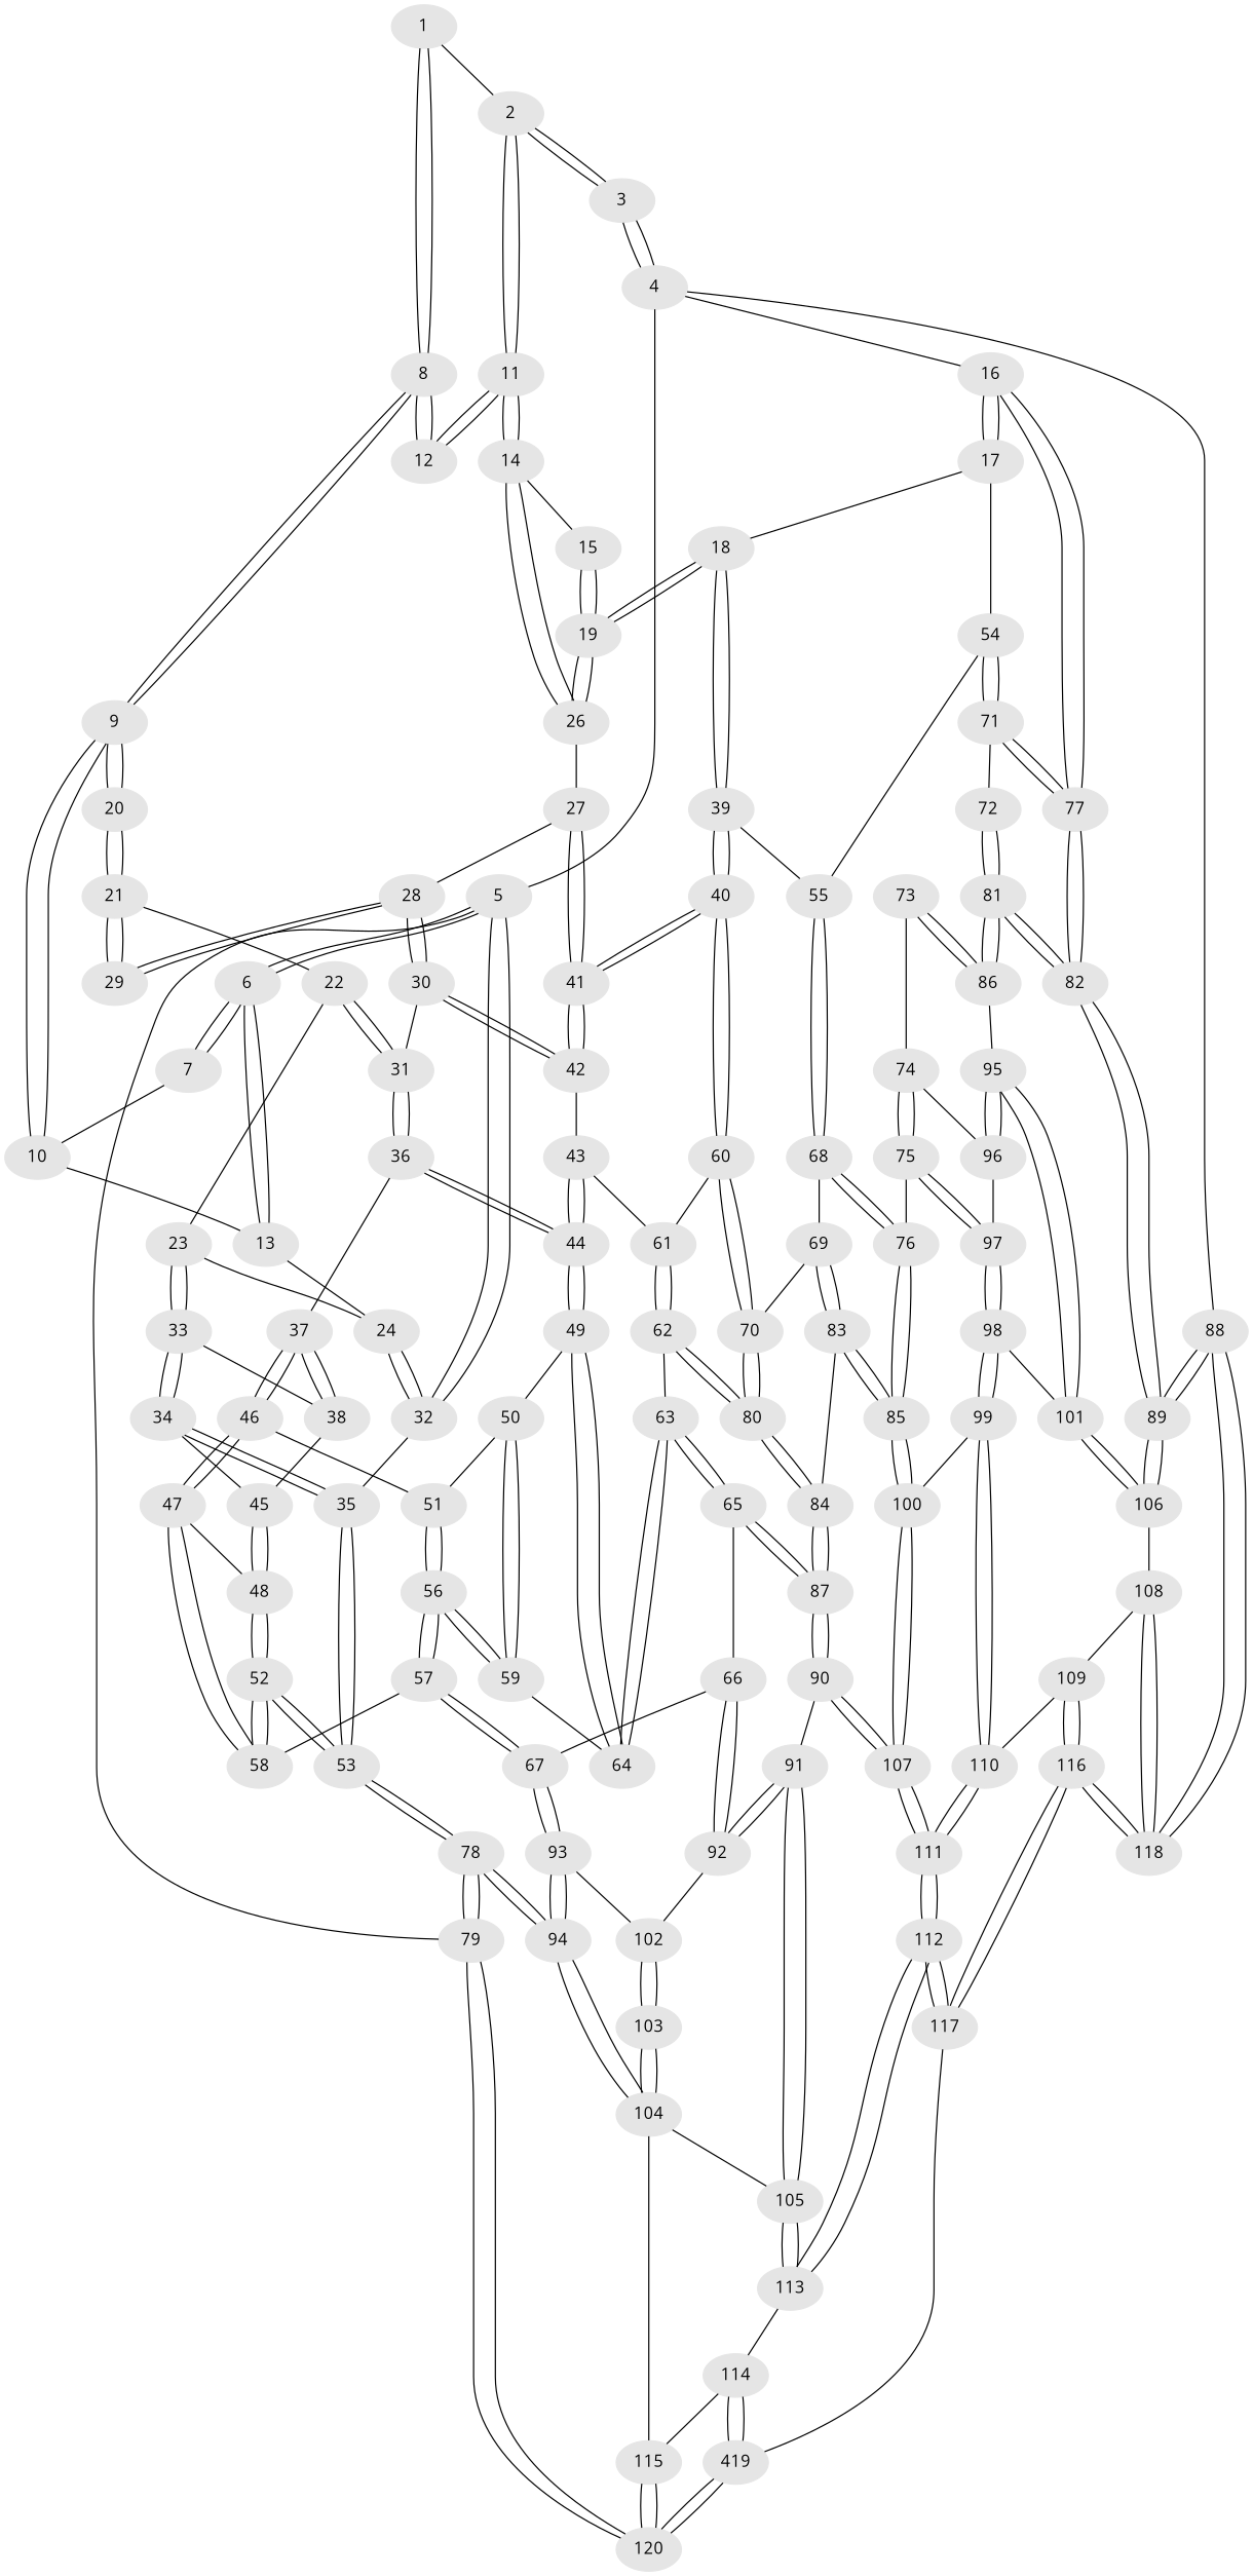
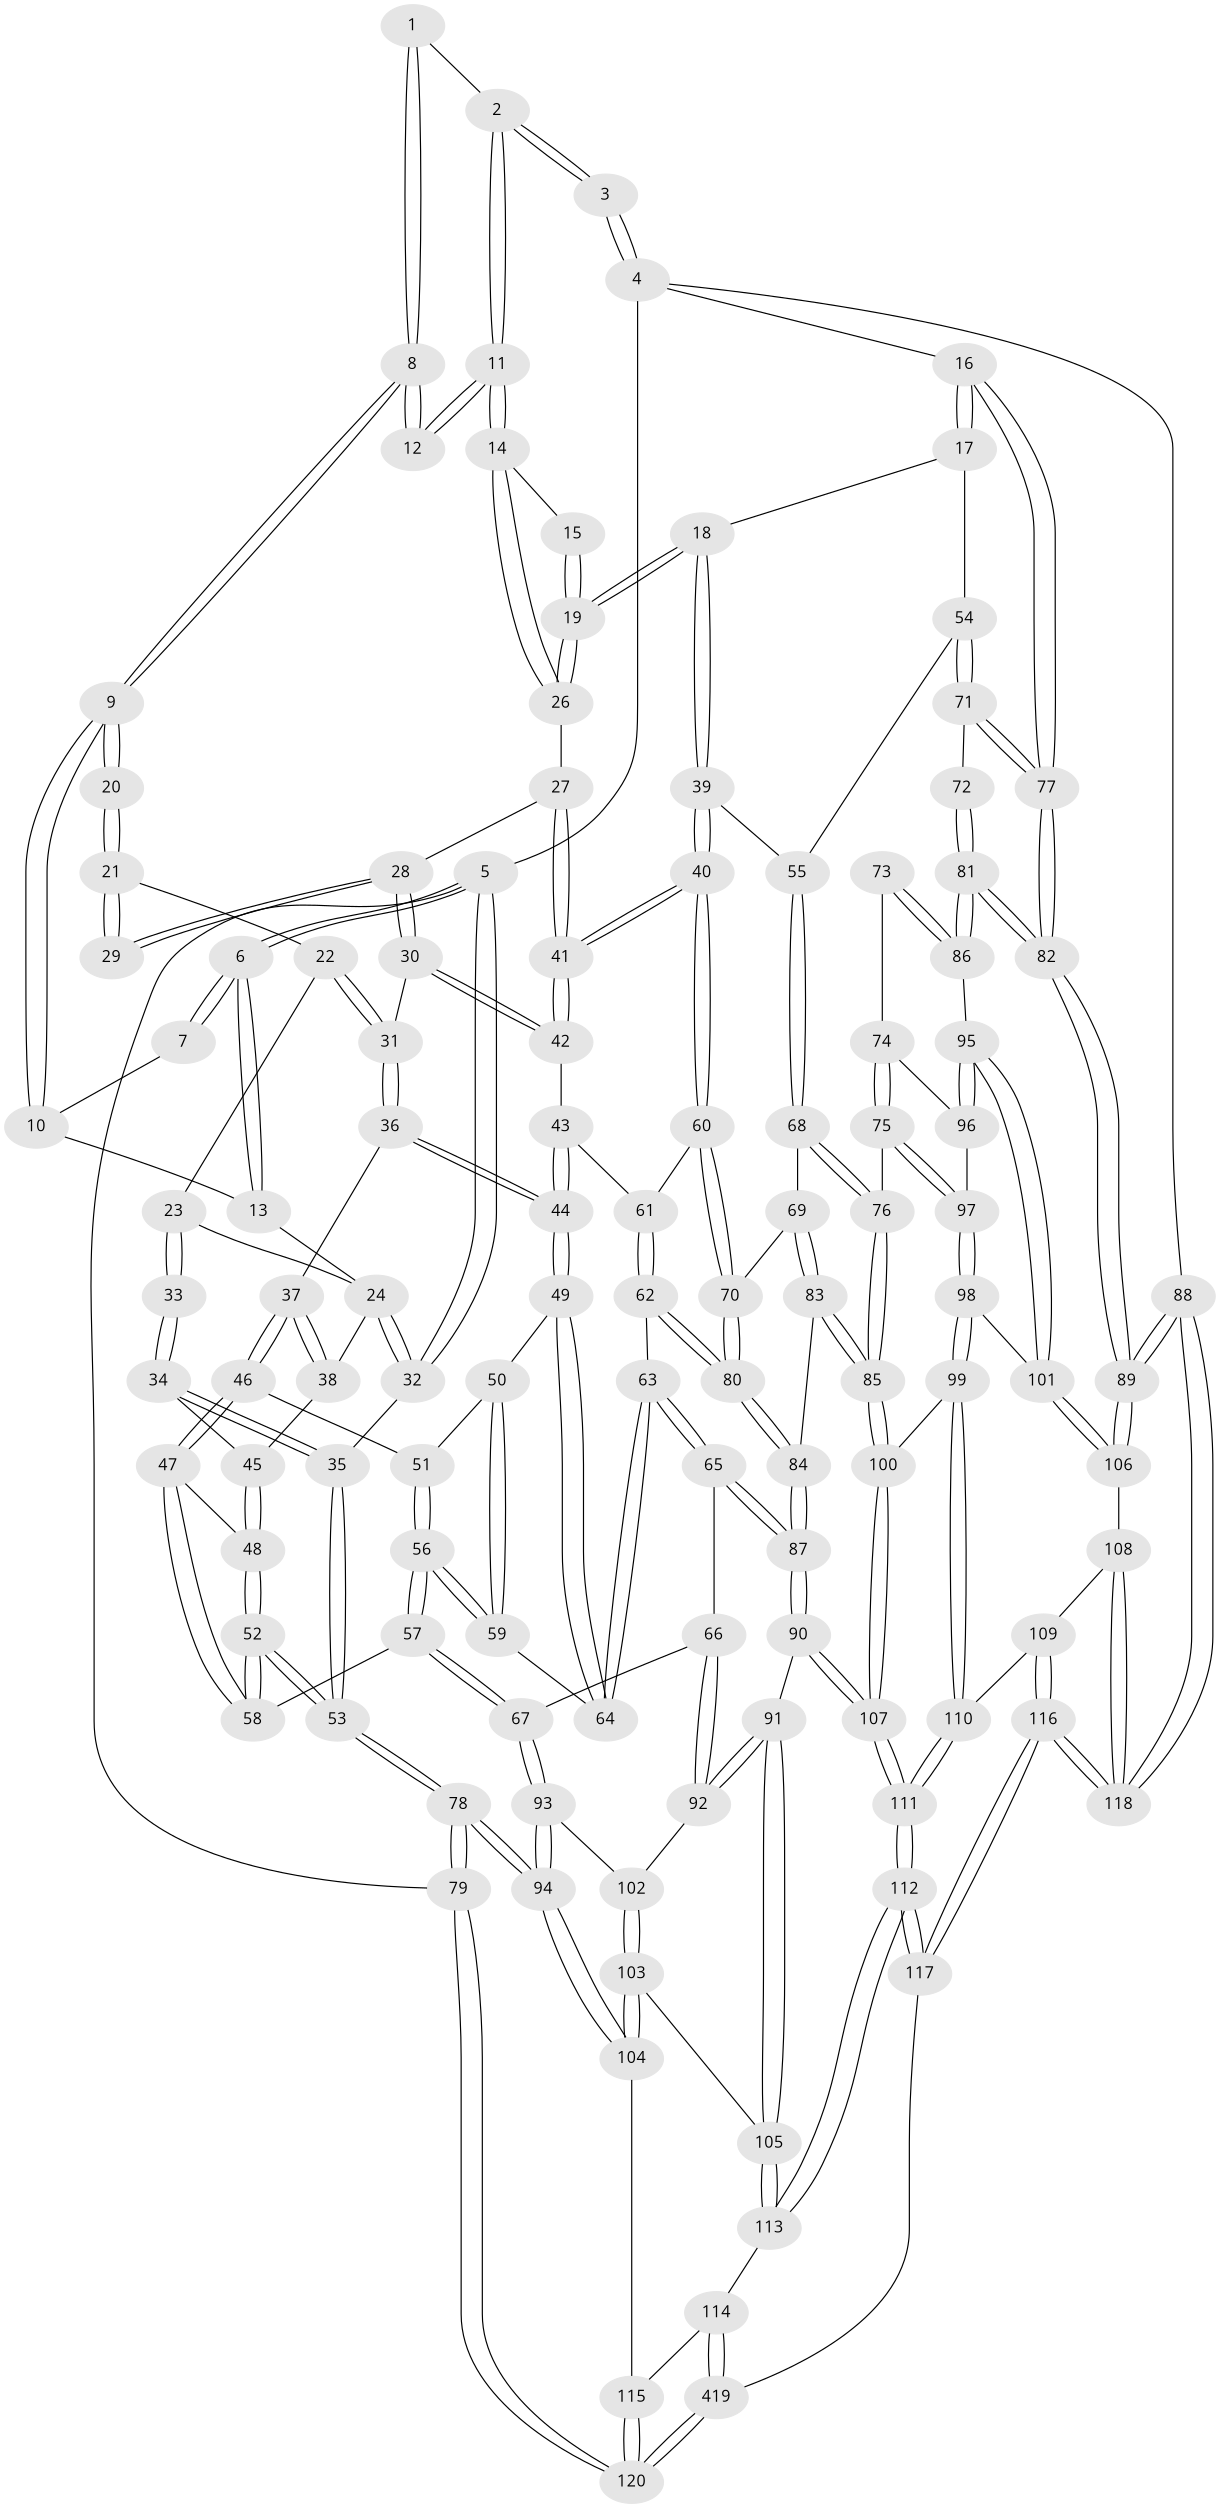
  graph {
    fontname="Open Sans"
    node [color=gray90 fontname="Open Sans" style=filled]
    edge [fontname="Open Sans"]
    1
    2
    8
    3
    11
    9
    12
    4
    14
    5
    16
    88
    6
    32
    79
    17
    77
    89
    118
    7
    13
    35
    120
    10
    24
    20
    21
    15
    26
    19
    27
    18
    54
    82
    39
    55
    71
    40
    22
    29
    23
    31
    33
    36
    34
    38
    28
    41
    30
    42
    43
    37
    44
    53
    45
    48
    78
    46
    49
    47
    51
    60
    68
    61
    70
    62
    50
    64
    52
    58
    56
    59
    57
    94
    72
    69
    76
    67
    93
    80
    63
    65
    84
    66
    87
    92
    90
    102
    83
    85
    81
    73
    74
    86
    75
    96
    95
    97
    98
    100
    104
    106
    107
    101
    91
    108
    105
    111
    113
    103
    115
    99
    110
    114
    109
    112
    116
    117
    n119 [label=419]
    1 -- 2
    1 -- 8
    1 -- 8
    2 -- 3
    2 -- 3
    2 -- 11
    2 -- 11
    8 -- 9
    8 -- 9
    8 -- 12
    8 -- 12
    3 -- 4
    3 -- 4
    11 -- 12
    11 -- 12
    11 -- 14
    11 -- 14
    9 -- 10
    9 -- 10
    9 -- 20
    9 -- 20
    4 -- 5
    4 -- 16
    4 -- 88
    14 -- 15
    14 -- 26
    14 -- 26
    5 -- 6
    5 -- 6
    5 -- 32
    5 -- 32
    5 -- 79
    16 -- 17
    16 -- 17
    16 -- 77
    16 -- 77
    88 -- 89
    88 -- 89
    88 -- 118
    88 -- 118
    6 -- 7
    6 -- 7
    6 -- 13
    6 -- 13
    32 -- 35
    79 -- 120
    79 -- 120
    17 -- 18
    17 -- 54
    77 -- 82
    77 -- 82
    89 -- 106
    89 -- 106
    7 -- 10
    13 -- 24
    35 -- 53
    35 -- 53
    10 -- 13
    24 -- 32
    24 -- 32
    20 -- 21
    20 -- 21
    21 -- 22
    21 -- 29
    21 -- 29
    15 -- 19
    15 -- 19
    26 -- 27
    19 -- 26
    19 -- 26
    27 -- 28
    27 -- 41
    27 -- 41
    18 -- 19
    18 -- 19
    18 -- 39
    18 -- 39
    54 -- 55
    54 -- 71
    54 -- 71
    82 -- 89
    82 -- 89
    39 -- 55
    39 -- 40
    39 -- 40
    55 -- 68
    55 -- 68
    71 -- 77
    71 -- 77
    71 -- 72
    40 -- 41
    40 -- 41
    40 -- 60
    40 -- 60
    22 -- 23
    22 -- 31
    22 -- 31
    23 -- 24
    23 -- 33
    23 -- 33
    31 -- 36
    31 -- 36
    33 -- 34
    33 -- 34
-   33 -- 38
+   24 -- 38
    36 -- 37
    36 -- 44
    36 -- 44
    34 -- 35
    34 -- 35
    34 -- 45
    38 -- 45
    28 -- 29
    28 -- 29
    28 -- 30
    28 -- 30
    41 -- 42
    41 -- 42
    30 -- 31
    30 -- 42
    30 -- 42
    42 -- 43
    43 -- 44
    43 -- 44
    43 -- 61
    37 -- 38
    37 -- 38
    37 -- 46
    37 -- 46
    44 -- 49
    44 -- 49
    53 -- 78
    53 -- 78
    45 -- 48
    45 -- 48
    48 -- 52
    48 -- 52
    78 -- 79
    78 -- 79
    78 -- 94
    78 -- 94
    46 -- 47
    46 -- 47
    46 -- 51
    49 -- 50
    49 -- 64
    49 -- 64
    47 -- 48
    47 -- 58
    47 -- 58
    51 -- 56
    51 -- 56
    60 -- 61
    60 -- 70
    60 -- 70
    68 -- 69
    68 -- 76
    68 -- 76
    61 -- 62
    61 -- 62
    70 -- 80
    70 -- 80
    62 -- 80
    62 -- 80
    62 -- 63
    50 -- 51
    50 -- 59
    50 -- 59
    52 -- 53
    52 -- 53
    52 -- 58
    52 -- 58
    56 -- 59
    56 -- 59
    56 -- 57
    56 -- 57
    59 -- 64
    57 -- 58
    57 -- 67
    57 -- 67
    94 -- 104
    94 -- 104
    72 -- 81
    72 -- 81
    69 -- 70
    69 -- 83
    69 -- 83
    76 -- 85
    76 -- 85
    67 -- 93
    67 -- 93
    93 -- 94
    93 -- 94
    93 -- 102
    80 -- 84
    80 -- 84
    63 -- 64
    63 -- 64
    63 -- 65
    63 -- 65
    65 -- 66
    65 -- 87
    65 -- 87
    84 -- 87
    84 -- 87
    66 -- 67
    66 -- 92
    66 -- 92
    87 -- 90
    87 -- 90
    92 -- 102
    90 -- 107
    90 -- 107
    90 -- 91
    102 -- 103
    102 -- 103
    83 -- 84
    83 -- 85
    83 -- 85
    85 -- 100
    85 -- 100
    81 -- 82
    81 -- 82
    81 -- 86
    81 -- 86
    73 -- 74
    73 -- 86
    73 -- 86
    74 -- 75
    74 -- 75
    74 -- 96
    86 -- 95
    75 -- 76
    75 -- 97
    75 -- 97
    96 -- 97
    95 -- 96
    95 -- 96
    95 -- 101
    95 -- 101
    97 -- 98
    97 -- 98
    98 -- 101
    98 -- 99
    98 -- 99
    100 -- 107
    100 -- 107
    104 -- 115
    106 -- 108
    107 -- 111
    107 -- 111
    101 -- 106
    101 -- 106
    91 -- 92
    91 -- 92
    91 -- 105
    91 -- 105
    108 -- 118
    108 -- 118
    108 -- 109
    105 -- 113
    105 -- 113
    111 -- 112
    111 -- 112
    113 -- 114
    103 -- 104
    103 -- 104
-   104 -- 105
+   103 -- 105
    115 -- 120
    115 -- 120
    99 -- 100
    99 -- 110
    99 -- 110
    110 -- 111
    110 -- 111
    114 -- 115
    114 -- n119
    114 -- n119
    109 -- 110
    109 -- 116
    109 -- 116
    112 -- 113
    112 -- 113
    112 -- 117
    112 -- 117
    116 -- 118
    116 -- 118
    116 -- 117
    116 -- 117
    117 -- n119
    n119 -- 120
    n119 -- 120
  }
